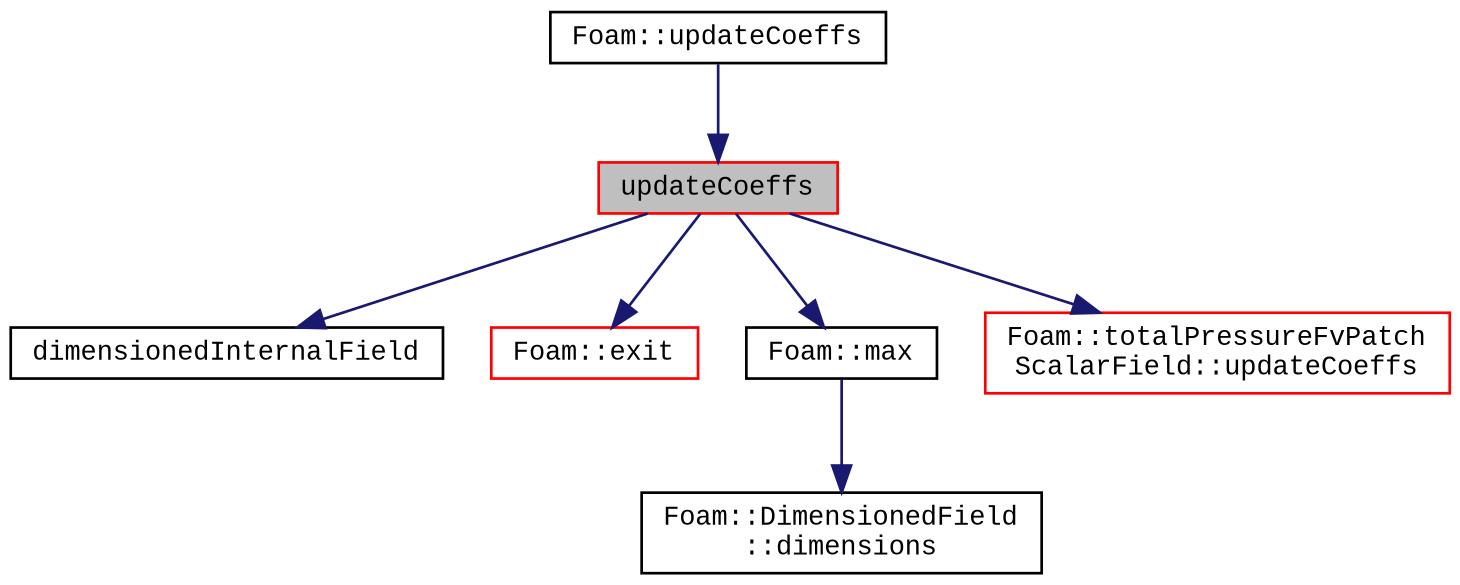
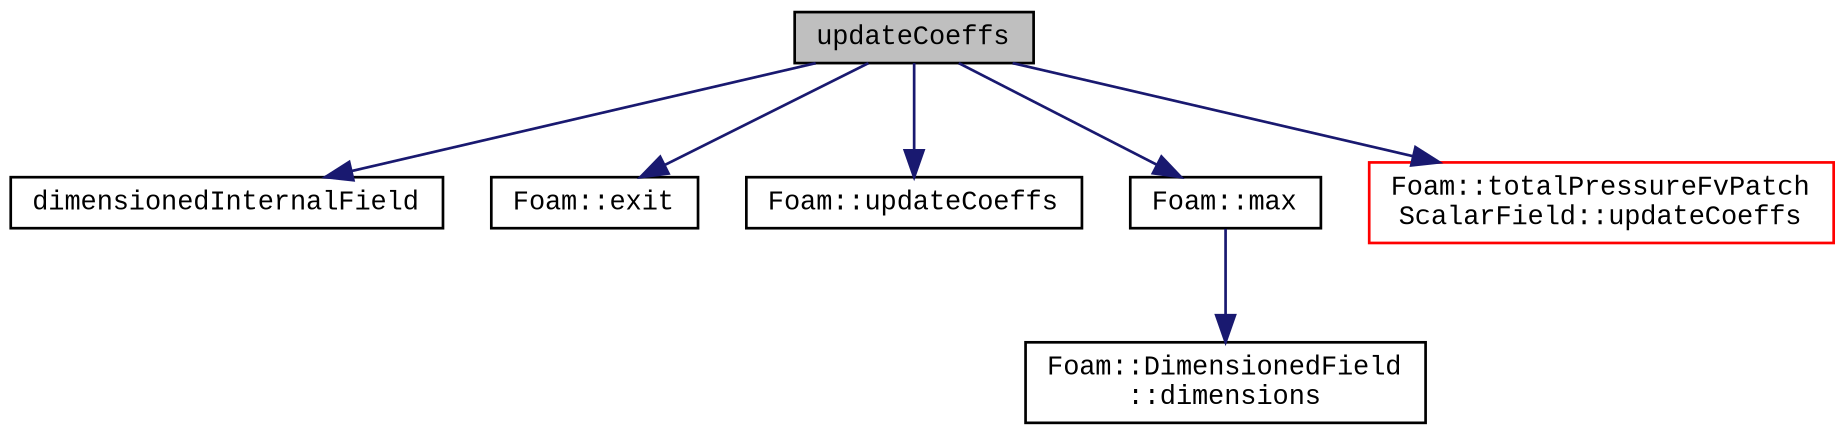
  digraph {
    fontname="Liberation Mono"
    rankdir=TB
    node [color=black fontname="Liberation Mono" fontsize=10 shape=record]
    edge [color=midnightblue fontname="Liberation Mono" fontsize=10 labelfontname=FreeSans labelfontsize=10 style=solid]
-   n1 [color=red fillcolor=grey75 fontcolor=black height=0.2 label=updateCoeffs style=filled width=0.4]
+   n1 [fillcolor=grey75 fontcolor=black height=0.2 label=updateCoeffs style=filled width=0.4]
    n2 [height=0.2 label=dimensionedInternalField width=0.4]
-   n3 [color=red height=0.2 label="Foam::exit" width=0.4]
+   n3 [height=0.2 label="Foam::exit" width=0.4]
    n4 [height=0.2 label="Foam::updateCoeffs" width=0.4]
    n5 [height=0.2 label="Foam::max" width=0.4]
    n6 [color=red height=0.2 label="Foam::totalPressureFvPatch\lScalarField::updateCoeffs" width=0.4]
    n7 [height=0.2 label="Foam::DimensionedField\l::dimensions" width=0.4]
    n1 -> n2
    n1 -> n3
-   n4 -> n1
+   n1 -> n4
    n1 -> n5
    n1 -> n6
    n5 -> n7
  }
